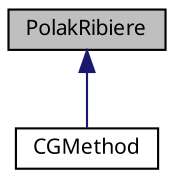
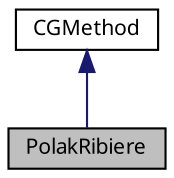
  digraph {
    fontname="Noto Sans"
    node [color=black fontname="Noto Sans" fontsize=10 shape=record style=filled]
    n1 [fillcolor=grey75 fontcolor=black height=0.2 label=PolakRibiere width=0.4]
    n2 [fillcolor=white height=0.2 label=CGMethod width=0.4]
-   n1 -> n2 [color=midnightblue dir=back fontname="Noto Sans" fontsize=10 labelfontname=Helvetica labelfontsize=10 style=solid]
+   n2 -> n1 [color=midnightblue dir=back fontname="Noto Sans" fontsize=10 labelfontname=Helvetica labelfontsize=10 style=solid]
  }
